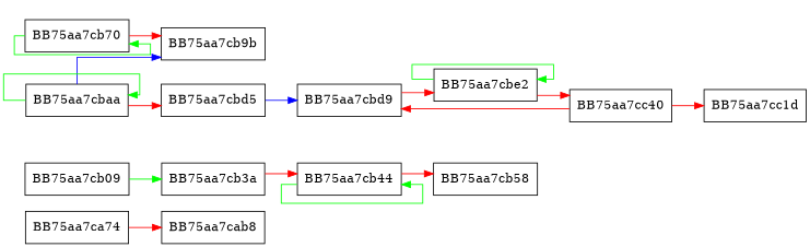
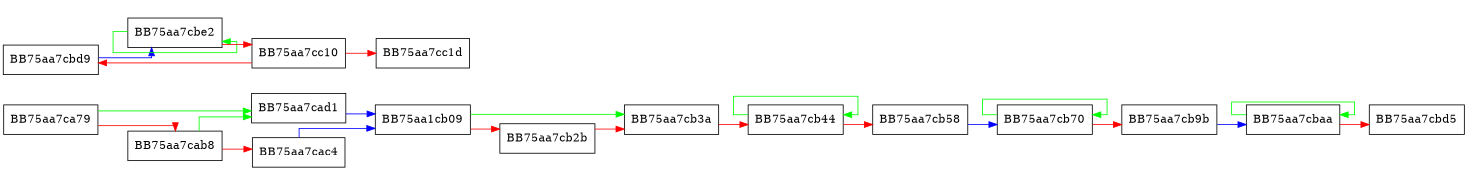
  digraph {
    rankdir=LR
    splines=ortho
    node [shape=box]
    edge [color=red]
-   BB75aa7ca74
+   BB75aa7ca74 [label=BB75aa7ca79]
+   BB75aa7cad1
    BB75aa7cab8
-   BB75aa7cb09
+   BB75aa7cb09 [label=BB75aa1cb09]
+   BB75aa7cac4
    BB75aa7cb3a
+   BB75aa7cb2b
    BB75aa7cb44
    BB75aa7cb58
    BB75aa7cb70
    BB75aa7cb9b
    BB75aa7cbaa
    BB75aa7cbd5
    BB75aa7cbd9
    BB75aa7cbe2
-   BB75aa7cc10 [label=BB75aa7cc40]
+   BB75aa7cc10
    BB75aa7cc1d
+   BB75aa7ca74 -> BB75aa7cad1 [color=green]
    BB75aa7ca74 -> BB75aa7cab8
+   BB75aa7cad1 -> BB75aa7cb09 [color=blue]
+   BB75aa7cab8 -> BB75aa7cad1 [color=green]
+   BB75aa7cab8 -> BB75aa7cac4
    BB75aa7cb09 -> BB75aa7cb3a [color=green]
+   BB75aa7cb09 -> BB75aa7cb2b
+   BB75aa7cac4 -> BB75aa7cb09 [color=blue]
    BB75aa7cb3a -> BB75aa7cb44
+   BB75aa7cb2b -> BB75aa7cb3a
    BB75aa7cb44 -> BB75aa7cb44 [color=green]
    BB75aa7cb44 -> BB75aa7cb58
+   BB75aa7cb58 -> BB75aa7cb70 [color=blue]
    BB75aa7cb70 -> BB75aa7cb70 [color=green]
    BB75aa7cb70 -> BB75aa7cb9b
-   BB75aa7cbaa -> BB75aa7cb9b [color=blue]
+   BB75aa7cb9b -> BB75aa7cbaa [color=blue]
    BB75aa7cbaa -> BB75aa7cbaa [color=green]
    BB75aa7cbaa -> BB75aa7cbd5
-   BB75aa7cbd5 -> BB75aa7cbd9 [color=blue]
-   BB75aa7cbd9 -> BB75aa7cbe2
+   BB75aa7cbd9 -> BB75aa7cbe2 [color=blue]
    BB75aa7cbe2 -> BB75aa7cbe2 [color=green]
    BB75aa7cbe2 -> BB75aa7cc10
    BB75aa7cc10 -> BB75aa7cbd9
    BB75aa7cc10 -> BB75aa7cc1d
  }
